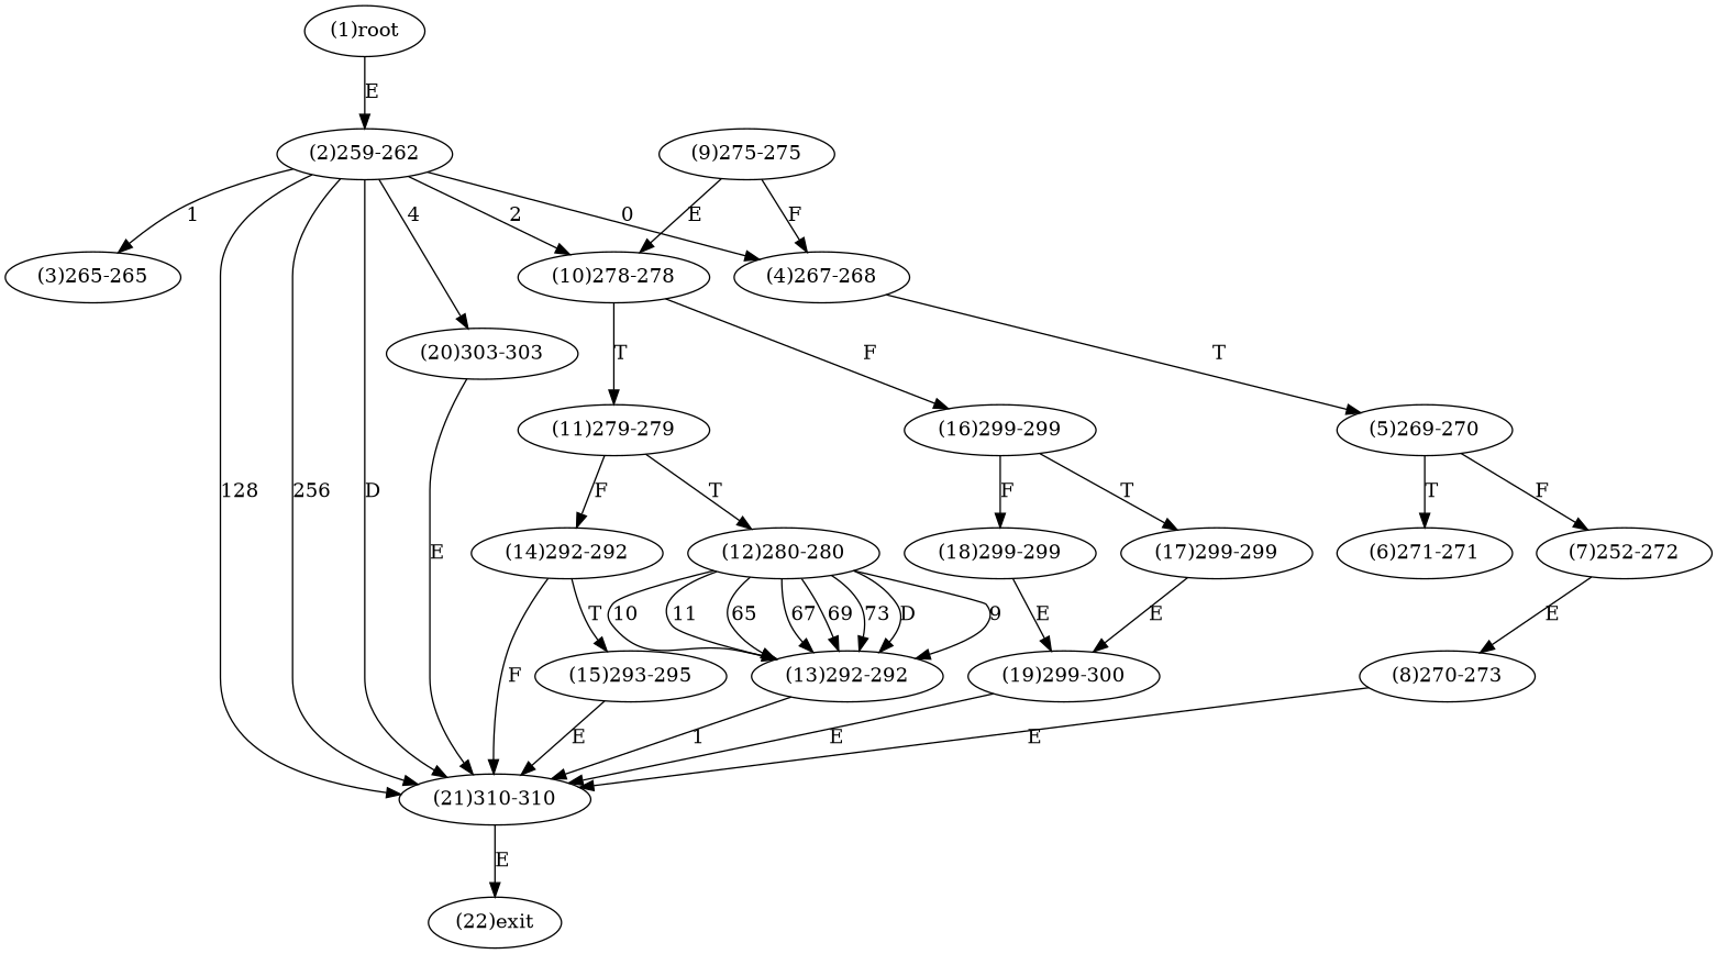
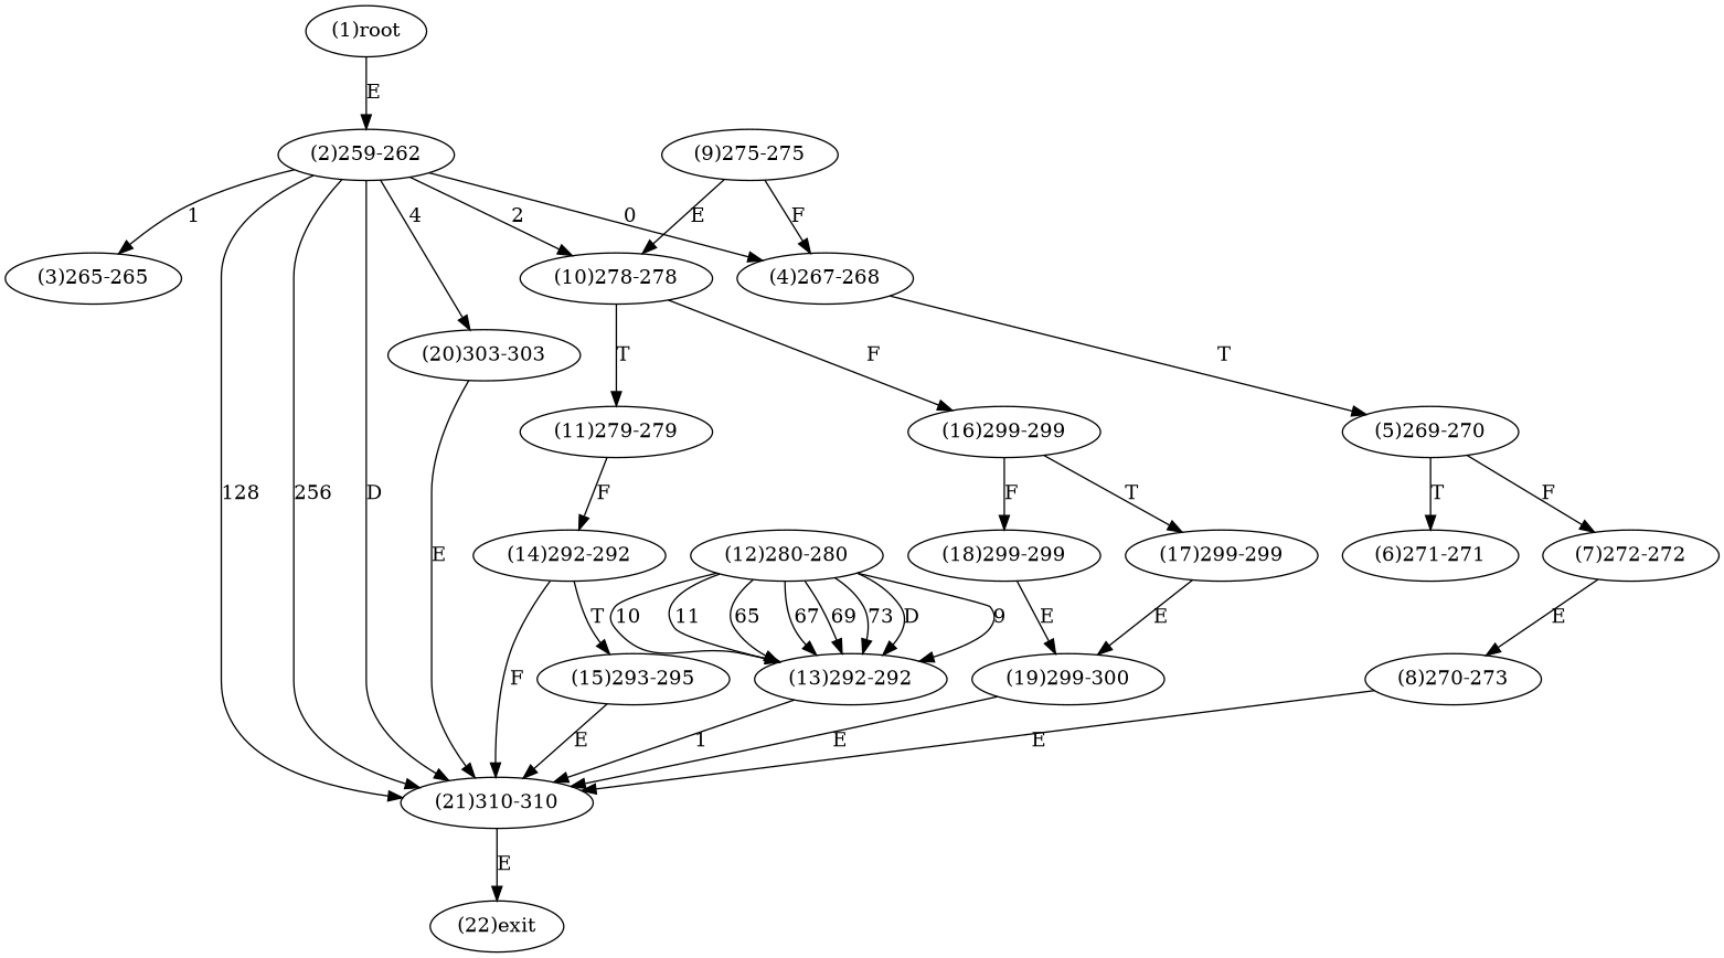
  digraph {
    n1 [label="(1)root"]
    n2 [label="(2)259-262"]
    n3 [label="(3)265-265"]
    n4 [label="(4)267-268"]
    n5 [label="(10)278-278"]
    n6 [label="(21)310-310"]
    n7 [label="(20)303-303"]
    n8 [label="(5)269-270"]
    n9 [label="(11)279-279"]
    n10 [label="(16)299-299"]
    n11 [label="(22)exit"]
    n12 [label="(6)271-271"]
-   n13 [label="(7)252-272"]
+   n13 [label="(7)272-272"]
    n14 [label="(9)275-275"]
    n15 [label="(8)270-273"]
    n16 [label="(12)280-280"]
    n17 [label="(14)292-292"]
    n18 [label="(17)299-299"]
    n19 [label="(18)299-299"]
    n20 [label="(13)292-292"]
    n21 [label="(15)293-295"]
    n22 [label="(19)299-300"]
    n1 -> n2 [label=E]
    n2 -> n3 [label=1]
    n2 -> n4 [label=0]
    n2 -> n5 [label=2]
    n2 -> n6 [label=128]
    n2 -> n6 [label=256]
    n2 -> n6 [label=D]
    n2 -> n7 [label=4]
    n4 -> n8 [label=T]
    n5 -> n9 [label=T]
    n5 -> n10 [label=F]
    n6 -> n11 [label=E]
    n7 -> n6 [label=E]
    n8 -> n12 [label=T]
    n8 -> n13 [label=F]
-   n9 -> n16 [label=T]
    n9 -> n17 [label=F]
    n10 -> n18 [label=T]
    n10 -> n19 [label=F]
    n13 -> n15 [label=E]
    n14 -> n4 [label=F]
    n14 -> n5 [label=E]
    n15 -> n6 [label=E]
    n16 -> n20 [label=9]
    n16 -> n20 [label=10]
    n16 -> n20 [label=11]
    n16 -> n20 [label=65]
    n16 -> n20 [label=67]
    n16 -> n20 [label=69]
    n16 -> n20 [label=73]
    n16 -> n20 [label=D]
    n17 -> n6 [label=F]
    n17 -> n21 [label=T]
    n18 -> n22 [label=E]
    n19 -> n22 [label=E]
    n20 -> n6 [label=1]
    n21 -> n6 [label=E]
    n22 -> n6 [label=E]
  }
